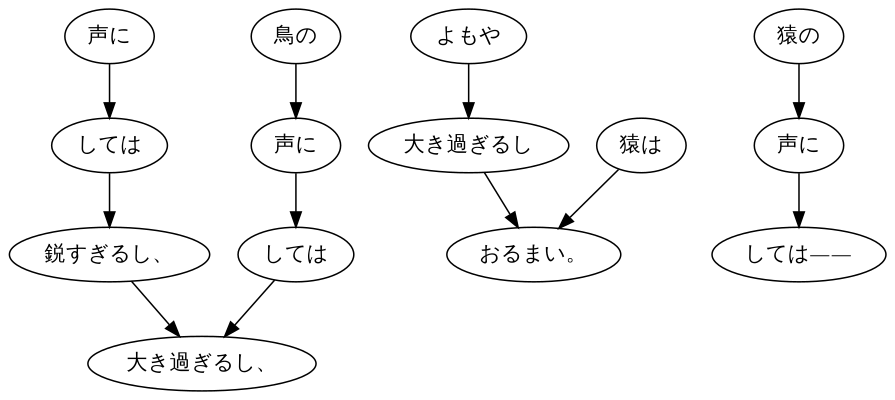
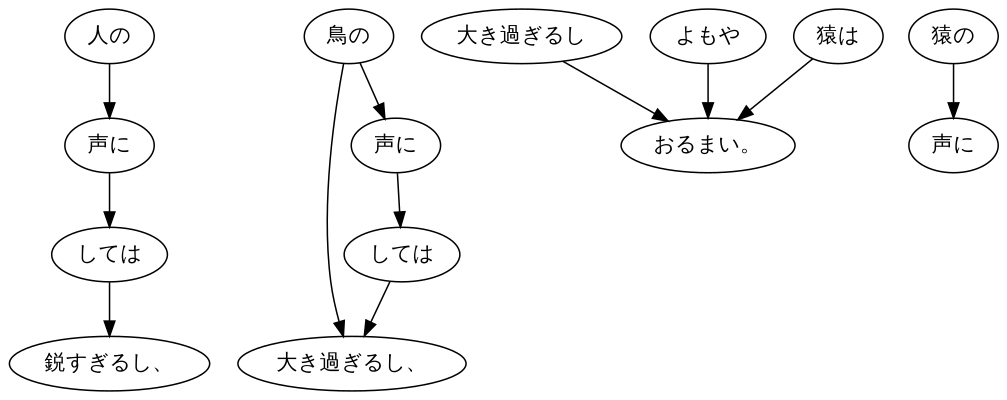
  digraph {
+   n1 [label="人の"]
    n2 [label="声に"]
    n3 [label="しては"]
    n4 [label="鋭すぎるし、"]
    n5 [label="大き過ぎるし、"]
    n6 [label="鳥の"]
    n7 [label="声に"]
    n8 [label="しては"]
    n9 [label="おるまい。"]
    n10 [label="猿の"]
    n11 [label="声に"]
-   n12 [label="しては——"]
    n13 [label="大き過ぎるし"]
    n14 [label="よもや"]
    n15 [label="猿は"]
+   n1 -> n2
    n2 -> n3
    n3 -> n4
-   n4 -> n5
+   n6 -> n5
    n6 -> n7
    n7 -> n8
    n8 -> n5
    n10 -> n11
-   n11 -> n12
    n13 -> n9
-   n14 -> n13
+   n14 -> n9
    n15 -> n9
  }
